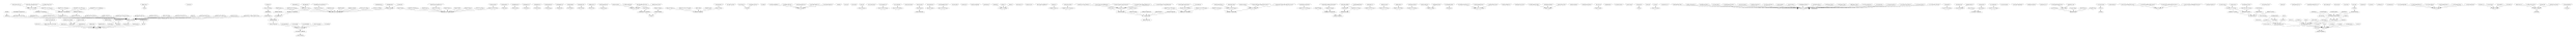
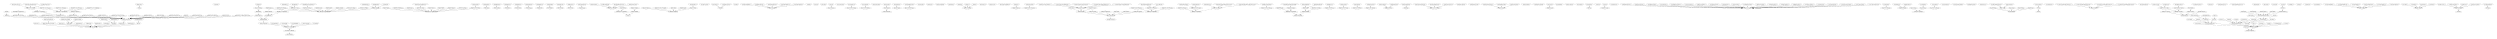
  digraph {
    fontname=Inter
    node [fontname=Inter]
    edge [fontname=Inter]
    IBGLFont
    IInterface
    IBGLRenderedFont
    IBGLTexture
    IBGRACanvasTextureProvider2D
    IBGRACanvasGradient2D
    IBGRAFace3D
    IBGRALight3D
    IBGRADirectionalLight3D
    IBGRAPointLight3D
    IBGRAMaterial3D
    IBGRANormal3D
    IBGRAObject3D
    IBGRAPart3D
    IBGRAPath
    TBGRACanvas2D
    TBGRACustomPath
    TBGRAPath
    TBGLPath
    IBGRAScanner
    TBGRACustomScanner
    TBGRAAffineScannerTransform
    TBGRAAffineBitmapTransform
    TBGRABitmapScanner
    TBGRAExtendedBorderScanner
    TBGRAFilterScanner
    TBGRAFilterScannerMultipixel
    TBGRA3X3FilterScanner
    TBGRAContourScanner
    TBGRAEmbossHightlightScanner
    TBGRASharpenScanner
    TBGRAFilterScannerPixelwise
    TBGRAFilterScannerGrayscale
    TBGRAFilterScannerNegative
    TBGRAFilterScannerNormalize
    TBGRAFilterScannerSwapRedBlue
    TBGRAGradientScanner
    TBGRAConstantScanner
    TBGRAGradientTriangleScanner
    TBGRAOpacityScanner
    TBGRAPerspectiveScannerTransform
    TBGRAQuadLinearScanner
    TBGRARandomScanner
    TBGRAScannerOffset
    TBGRASolidColorMaskScanner
    n46 [label=IBGRAFace]
    TBGRATextureMaskScanner
    TBGRATriangleLinearMapping
    TBGRATwirlScanner
    TBGRAVerticalCylinderDeformationScanner
    IBGRAVertex3D
    TBitmapTracker
    TBitmap
    TColorHelper
    TCustomUniversalBitmap
    TFPCustomImage
    TGenericUniversalBitmap
    TBGRACustomBitmap
    TBGRADefaultBitmap
    TBGRALCLBitmap
    TBGRABitmap
    TBGLCustomBitmap
    TBGLBitmap
    TBGRAPtrBitmap
    TBGRALCLPtrBitmap
    TBGRAMemoryStreamBitmap
    TExpandedBitmap
    TGrayscaleMask
    TLinearRGBABitmap
    TWordXYZABitmap
    TXYZABitmap
    TBGRAImageReader
    TFPCustomImageReader
    TBGRAReaderBMP
    TBGRAReaderPNG
    TFPReaderSVG
    TBGRAReaderAvif
    TBGRAReaderBmpMioMap
    TBGRAReaderIcoOrCur
    TBGRAReaderCur
    TBGRAReaderIco
    TBGRAReaderLazPaint
    TBGRAReaderLazPaintWithLayers
    TBGRAReaderOXO
    TBGRAReaderTiff
    TBGRAReaderWebP
    TFPReaderOpenRaster
    TFPReaderPaintDotNet
    TBGRACustomWriterPNG
    TFPCustomImageWriter
    TBGRAWriterPNG
    TBGRAWriterAvif
    TBGRAWriterBmpMioMap
    TBGRAWriterGIF
    TBGRAWriterLazPaint
    TBGRAWriterLazPaintWithLayers
    TBGRAWriterOXO
    TBGRAWriterTiff
    TBGRAWriterWebP
    TFPWriterOpenRaster
    TBGRAReaderGIF
    TFPReaderGif
    TBGRAReaderJpeg
    TFPReaderJPEG
    TBGRAReaderPCX
    TFPReaderPCX
    TBGRAReaderPSD
    TFPReaderPSD
    TBGRAReaderTarga
    TFPReaderTarga
    TBGRAReaderXPM
    TFPReaderXPM
    TBGRAWriterBMP
    TFPWriterBMP
    TBGRAWriterJPEG
    TFPWriterJPEG
    TBGRAWriterPCX
    TFPWriterPCX
    TBGRAFreeTypeDrawer
    TFreeTypeDrawer
    TBGRAAnimatedGif
    TGraphic
    TBGRAAnimatedPng
    TBGRACustomLayeredBitmap
    TBGRALayeredBitmap
    TBGRALayeredSVG
    TBGRALazPaintImage
    TBGRAOpenRasterDocument
    TBGRAPhoxoDocument
    TPaintDotNetFile
    TBGLCustomFont
    TInterfacedObject
    TBGLRenderedFont
    TBGLCustomTexture
    TBGRACanvasTextureProvider2D
    TBGRALight3D
    TBGRAMaterial3D
    ColorspaceCollection
    EAvifException
    Exception
    EColorQuantizerMissing
    TAffineBox
    TAttributeVariableInteger
    TAttributeVariable
    TAttributeVariablePoint
    TAttributeVariablePoint3D
    TAttributeVariablePointF
    TAttributeVariableSingle
    TAvifReader
    TAvifWriter
    TBGLContext
    TBGLArray
    TBGLCustomArray
    TBGLCustomCanvas
    TBGLElementArray
    TBGLCustomElementArray
    TBGLFrameBuffer
    TBGLCustomFrameBuffer
    TBGLCustomLighting
    TBGLShader3D
    TBGLCustomShader
    TBGLBlurShader
    TBGLDefaultSprite
    TBGLCustomSprite
    TBGLDefaultSpriteEngine
    TBGLCustomSpriteEngine
    TBGLLighting3D
    TBGRACanvas
    TBGRACanvasState2D
    TBGRAColorBox
    TBGRABrush
    TBGRAColoredObject
    TBGRAFont
    TBGRAPen
    TBGRAColorList
    TBGRAColorTree
    TBGRACompressableBitmap
    TBGRAArrow
    TBGRACustomArrow
    TBGRAColorQuantizer
    TBGRACustomColorQuantizer
    TFillShapeInfo
    TBGRACustomFillInfo
    TCustomFillPolyInfo
    TFillPolyInfo
    TOnePassFillPolyInfo
    TPolygonLinearColorGradientInfo
    TPolygonLinearTextureMappingInfo
    TPolygonPerspectiveColorGradientInfo
    TPolygonPerspectiveMappingShaderInfo
    TPolygonPerspectiveTextureMappingInfo
    TSimpleFillPolyInfo
    TFillBorderEllipseInfo
    TFillBorderRoundRectInfo
+   TFillEllipseInfo
    TFillRectangleInfo
    TFillRoundRectangleInfo
    TBGRAFreeTypeFontRenderer
    TBGRACustomFontRenderer
    TBGRASystemFontRenderer
    TBGRATextEffectFontRenderer
    TLCLFontRenderer
    TBGRAVectorizedFontRenderer
    TBGRABufferedGradient
    TBGRACustomGradient
    TBGRACustomMultiGradient
    TBGRAHueMultiGradient
    TBGRAMultiGradient
    TBGRASimpleGradient
    TBGRAHueGradient
    TBGRASimpleGradientWithGammaCorrection
    TBGRASimpleGradientWithoutGammaCorrection
    TBGRAMemOriginalStorage
    TBGRACustomOriginalStorage
    TBGRAAvgLvlPalette
    TBGRACustomPalette
    TBGRAPalette
    TBGRAIndexedPalette
    TBGRAWeightedPalette
    TBGRAReferencePalette
    TBGRACustomApproxPalette
    TBGRA16BitPalette
    TBGRAApproxPalette
    TBGRAApproxPaletteViaLargerPalette
    TBGRAPathCursor
    TBGRACustomPathCursor
    TBGRAPenStroker
    TBGRACustomPenStroker
    TBGRATextEffect
    TBGRACustomTextEffect
    TBGRAVectorizedFont
    TBGRACustomTypeWriter
    TBGRACoordPool3D
    TBGRAGenericPool
    TBGRANormalPool3D
    TBGRAPolygonalGlyph
    TBGRAGlyph
    TBGRALayerGradientOriginal
    TBGRALayerCustomOriginal
    TBGRALayerImageOriginal
    TBGRALayerSVGOriginal
    TBGRAMultishapeFiller
    TBGRAMultiSliceScaling
    TBGRAGradientOriginalDiff
    TBGRAOriginalDiff
    TBGRAImageOriginalDiff
    TBGRASVGOriginalDiff
    TBGRAOriginalEditor
    TBGRAResourceManager
    TBGLScene3D
    TBGRAScene3D
    TBGRAShader3D
    TBGRASliceScaling
    TBidiTextLayout
    TBidiLayoutTree
    TBidiTree
    TCamera3D
    TSVGUnits
    TCSSUnitConverter
    TCubicBezierCurve
    TAdobeRGBAColorspace
    TCustomColorspace
    TBGRAPixelColorspace
    TByteMaskColorspace
    TColorColorspace
    TExpandedPixelColorspace
    TFPColorColorspace
    TGSBAPixelColorspace
    THSLAPixelColorspace
    TLabAColorspace
    TLChAColorspace
    TLinearRGBAColorspace
    TStdCMYKColorspace
    TStdHSLAColorspace
    TStdHSVAColorspace
    TStdRGBAColorspace
    TWordXYZAColorspace
    TXYZAColorspace
    TYCbCr601Colorspace
    TYCbCr601JPEGColorspace
    TYCbCr709Colorspace
    TYCbCr709JPEGColorspace
    TPhongShading
    TCustomPhongShading
    TBGLRenderer3D
    TCustomRenderer3D
    TBGRARenderer3D
    TSerializedArray
    TCustomSerializedObject
    TSerializedValue
    TSerializedClass
    TUniversalDrawer
    TCustomUniversalDrawer
    TDimensionMinMax
    TDitheringToIndexedImage
    TDotNetDeserialization
    TEasyBezierCurve
    TCustomBlurTask
    TFilterTask
    TDitheringTask
    TFloydSteinbergDitheringTask
    TNearestColorTask
    TGrayscaleTask
    TMotionBlurTask
    TRadialBlurTask
    TFPGList
    TFPSList
    TSVGLinkListeners
    TGroupIconHeader
    TLinearColorGradientIntersectionInfo
    TIntersectionInfo
    TLinearTextureMappingIntersectionInfo
    TPerspectiveColorGradientIntersectionInfo
    TPerspectiveTextureMappingIntersectionInfo
    TMemoryBlockAlign128
    TBGRAIconCursorEntry
    TMultiFileEntry
    TCustomResourceEntry
    TGroupIconOrCursorEntry
    TGroupCursorEntry
    TGroupIconEntry
    TUnformattedResourceEntry
    TBitmapResourceEntry
    TLazResourceEntry
    TFormDataEntry
    TMemDirectoryEntry
    TPerspectiveTransform
    TPNGFrame
    TQuadraticBezierCurve
    TRationalQuadraticBezierCurve
    TRenderedGlyph
    TResourceInfo
    TSVGContent
    TBGRASVG
    TSVGCustomElement
    TSVGElement
    TSVGColorProfile
    TSVGElementWithContent
    TSVGClipPath
    TSVGDefine
    TSVGGradient
    TSVGLinearGradient
    TSVGRadialGradient
    TSVGGroup
    TSVGLink
    TSVGElementWithGradient
    TSVGCircle
    TSVGEllipse
    TSVGPath
    TSVGPolypoints
    TSVGRectangle
    TSVGTextElement
    TSVGGlyphRef
    TSVGTextElementWithContent
    TSVGAltGlyph
    TSVGAltGlyphDef
    TSVGAltGlyphItem
    TSVGTextPath
    TSVGTextPositioning
    TSVGText
    TSVGTSpan
    TSVGTRef
    TSVGImage
    TSVGPattern
    TSVGLine
    TSVGMarker
    TSVGMask
    TSVGStopGradient
    TSVGStyle
    TSVGDataLink
    TSVGParser
    TTiffWriterEntry
    TUnicodeAnalysis
    TUniformVariableInteger
    TUniformVariable
    TUniformVariableMatrix4D
    TUniformVariablePoint
    TUniformVariablePoint3D
    TUniformVariablePointF
    TUniformVariableSingle
    TCubicKernel
    TWideKernelFilter
    TLanczosKernel
    TMitchellKernel
    TSplineKernel
    TMultiFileContainer
    TPersistent
    TBGRAIconCursor
    TLazResourceContainer
    TMemDirectory
    TWinResourceContainer
    TUnzipperStreamUtf8
    TUnZipper
    IBGLFont -> IInterface
    IBGLRenderedFont -> IBGLFont
    IBGLTexture -> IInterface
    IBGRACanvasTextureProvider2D -> IInterface
    IBGRACanvasGradient2D -> IBGRACanvasTextureProvider2D
    IBGRAFace3D -> IInterface
    IBGRALight3D -> IInterface
    IBGRADirectionalLight3D -> IBGRALight3D
    IBGRAPointLight3D -> IBGRALight3D
    IBGRAMaterial3D -> IInterface
    IBGRANormal3D -> IInterface
    IBGRAObject3D -> IInterface
    IBGRAPart3D -> IInterface
    IBGRAPath -> IInterface
    TBGRACanvas2D -> IBGRAPath
    TBGRACustomPath -> IBGRAPath
    TBGRAPath -> TBGRACustomPath
    TBGLPath -> TBGRAPath
    IBGRAScanner -> IInterface
    TBGRACustomScanner -> IBGRAScanner
    TBGRAAffineScannerTransform -> TBGRACustomScanner
    TBGRAAffineBitmapTransform -> TBGRAAffineScannerTransform
    TBGRABitmapScanner -> TBGRACustomScanner
    TBGRAExtendedBorderScanner -> TBGRACustomScanner
    TBGRAFilterScanner -> TBGRACustomScanner
    TBGRAFilterScannerMultipixel -> TBGRAFilterScanner
    TBGRA3X3FilterScanner -> TBGRAFilterScannerMultipixel
    TBGRAContourScanner -> TBGRA3X3FilterScanner
    TBGRAEmbossHightlightScanner -> TBGRA3X3FilterScanner
    TBGRASharpenScanner -> TBGRA3X3FilterScanner
    TBGRAFilterScannerPixelwise -> TBGRAFilterScanner
    TBGRAFilterScannerGrayscale -> TBGRAFilterScannerPixelwise
    TBGRAFilterScannerNegative -> TBGRAFilterScannerPixelwise
    TBGRAFilterScannerNormalize -> TBGRAFilterScannerPixelwise
    TBGRAFilterScannerSwapRedBlue -> TBGRAFilterScannerPixelwise
    TBGRAGradientScanner -> TBGRACustomScanner
    TBGRAConstantScanner -> TBGRAGradientScanner
    TBGRAGradientTriangleScanner -> TBGRACustomScanner
    TBGRAOpacityScanner -> TBGRACustomScanner
    TBGRAPerspectiveScannerTransform -> TBGRACustomScanner
    TBGRAQuadLinearScanner -> TBGRACustomScanner
    TBGRARandomScanner -> TBGRACustomScanner
    TBGRAScannerOffset -> TBGRACustomScanner
    TBGRASolidColorMaskScanner -> TBGRACustomScanner
    n46 -> TBGRACustomScanner
    TBGRATextureMaskScanner -> TBGRACustomScanner
    TBGRATriangleLinearMapping -> TBGRACustomScanner
    TBGRATwirlScanner -> TBGRACustomScanner
    TBGRAVerticalCylinderDeformationScanner -> TBGRACustomScanner
    IBGRAVertex3D -> IInterface
    TBitmapTracker -> TBitmap
    TCustomUniversalBitmap -> TFPCustomImage
    TGenericUniversalBitmap -> TCustomUniversalBitmap
    TBGRACustomBitmap -> TGenericUniversalBitmap
    TBGRADefaultBitmap -> TBGRACustomBitmap
    TBGRALCLBitmap -> TBGRADefaultBitmap
    TBGRABitmap -> TBGRALCLBitmap
    TBGLCustomBitmap -> TBGRABitmap
    TBGLBitmap -> TBGLCustomBitmap
    TBGRAPtrBitmap -> TBGRADefaultBitmap
    TBGRALCLPtrBitmap -> TBGRAPtrBitmap
    TBGRAMemoryStreamBitmap -> TBGRAPtrBitmap
    TExpandedBitmap -> TGenericUniversalBitmap
    TGrayscaleMask -> TGenericUniversalBitmap
    TLinearRGBABitmap -> TGenericUniversalBitmap
    TWordXYZABitmap -> TGenericUniversalBitmap
    TXYZABitmap -> TGenericUniversalBitmap
    TBGRAImageReader -> TFPCustomImageReader
    TBGRAReaderBMP -> TBGRAImageReader
    TBGRAReaderPNG -> TBGRAImageReader
    TFPReaderSVG -> TBGRAImageReader
    TBGRAReaderAvif -> TFPCustomImageReader
    TBGRAReaderBmpMioMap -> TFPCustomImageReader
    TBGRAReaderIcoOrCur -> TFPCustomImageReader
    TBGRAReaderCur -> TBGRAReaderIcoOrCur
    TBGRAReaderIco -> TBGRAReaderIcoOrCur
    TBGRAReaderLazPaint -> TFPCustomImageReader
    TBGRAReaderLazPaintWithLayers -> TBGRAReaderLazPaint
    TBGRAReaderOXO -> TFPCustomImageReader
    TBGRAReaderTiff -> TFPCustomImageReader
    TBGRAReaderWebP -> TFPCustomImageReader
    TFPReaderOpenRaster -> TFPCustomImageReader
    TFPReaderPaintDotNet -> TFPCustomImageReader
    TBGRACustomWriterPNG -> TFPCustomImageWriter
    TBGRAWriterPNG -> TBGRACustomWriterPNG
    TBGRAWriterAvif -> TFPCustomImageWriter
    TBGRAWriterBmpMioMap -> TFPCustomImageWriter
    TBGRAWriterGIF -> TFPCustomImageWriter
    TBGRAWriterLazPaint -> TFPCustomImageWriter
    TBGRAWriterLazPaintWithLayers -> TBGRAWriterLazPaint
    TBGRAWriterOXO -> TFPCustomImageWriter
    TBGRAWriterTiff -> TFPCustomImageWriter
    TBGRAWriterWebP -> TFPCustomImageWriter
    TFPWriterOpenRaster -> TFPCustomImageWriter
    TBGRAReaderGIF -> TFPReaderGif
    TBGRAReaderJpeg -> TFPReaderJPEG
    TBGRAReaderPCX -> TFPReaderPCX
    TBGRAReaderPSD -> TFPReaderPSD
    TBGRAReaderTarga -> TFPReaderTarga
    TBGRAReaderXPM -> TFPReaderXPM
    TBGRAWriterBMP -> TFPWriterBMP
    TBGRAWriterJPEG -> TFPWriterJPEG
    TBGRAWriterPCX -> TFPWriterPCX
    TBGRAFreeTypeDrawer -> TFreeTypeDrawer
    TBGRAAnimatedGif -> TGraphic
    TBGRAAnimatedPng -> TBGRAAnimatedGif
    TBGRACustomLayeredBitmap -> TGraphic
    TBGRALayeredBitmap -> TBGRACustomLayeredBitmap
    TBGRALayeredSVG -> TBGRALayeredBitmap
    TBGRALazPaintImage -> TBGRALayeredBitmap
    TBGRAOpenRasterDocument -> TBGRALayeredBitmap
    TBGRAPhoxoDocument -> TBGRALayeredBitmap
    TPaintDotNetFile -> TBGRACustomLayeredBitmap
    TBGLCustomFont -> TInterfacedObject
    TBGLRenderedFont -> TBGLCustomFont
    TBGLCustomTexture -> TInterfacedObject
    TBGRACanvasTextureProvider2D -> TInterfacedObject
    TBGRALight3D -> TInterfacedObject
    TBGRAMaterial3D -> TInterfacedObject
    EAvifException -> Exception
    EColorQuantizerMissing -> Exception
    TAttributeVariableInteger -> TAttributeVariable
    TAttributeVariablePoint -> TAttributeVariable
    TAttributeVariablePoint3D -> TAttributeVariable
    TAttributeVariablePointF -> TAttributeVariable
    TAttributeVariableSingle -> TAttributeVariable
    TBGLArray -> TBGLCustomArray
    TBGLElementArray -> TBGLCustomElementArray
    TBGLFrameBuffer -> TBGLCustomFrameBuffer
    TBGLShader3D -> TBGLCustomShader
    TBGLBlurShader -> TBGLShader3D
    TBGLDefaultSprite -> TBGLCustomSprite
    TBGLDefaultSpriteEngine -> TBGLCustomSpriteEngine
    TBGRABrush -> TBGRAColoredObject
    TBGRAFont -> TBGRAColoredObject
    TBGRAPen -> TBGRAColoredObject
    TBGRAArrow -> TBGRACustomArrow
    TBGRAColorQuantizer -> TBGRACustomColorQuantizer
    TFillShapeInfo -> TBGRACustomFillInfo
    TCustomFillPolyInfo -> TFillShapeInfo
    TFillPolyInfo -> TCustomFillPolyInfo
    TOnePassFillPolyInfo -> TCustomFillPolyInfo
    TPolygonLinearColorGradientInfo -> TOnePassFillPolyInfo
    TPolygonLinearTextureMappingInfo -> TOnePassFillPolyInfo
    TPolygonPerspectiveColorGradientInfo -> TOnePassFillPolyInfo
    TPolygonPerspectiveMappingShaderInfo -> TOnePassFillPolyInfo
    TPolygonPerspectiveTextureMappingInfo -> TOnePassFillPolyInfo
    TSimpleFillPolyInfo -> TCustomFillPolyInfo
    TFillBorderEllipseInfo -> TFillShapeInfo
    TFillBorderRoundRectInfo -> TFillShapeInfo
+   TFillEllipseInfo -> TFillShapeInfo
    TFillRectangleInfo -> TFillShapeInfo
    TFillRoundRectangleInfo -> TFillShapeInfo
    TBGRAFreeTypeFontRenderer -> TBGRACustomFontRenderer
    TBGRASystemFontRenderer -> TBGRACustomFontRenderer
    TBGRATextEffectFontRenderer -> TBGRASystemFontRenderer
    TLCLFontRenderer -> TBGRASystemFontRenderer
    TBGRAVectorizedFontRenderer -> TBGRACustomFontRenderer
    TBGRABufferedGradient -> TBGRACustomGradient
    TBGRACustomMultiGradient -> TBGRACustomGradient
    TBGRAHueMultiGradient -> TBGRACustomMultiGradient
    TBGRAMultiGradient -> TBGRACustomMultiGradient
    TBGRASimpleGradient -> TBGRACustomGradient
    TBGRAHueGradient -> TBGRASimpleGradient
    TBGRASimpleGradientWithGammaCorrection -> TBGRASimpleGradient
    TBGRASimpleGradientWithoutGammaCorrection -> TBGRASimpleGradient
    TBGRAMemOriginalStorage -> TBGRACustomOriginalStorage
    TBGRAAvgLvlPalette -> TBGRACustomPalette
    TBGRAPalette -> TBGRAAvgLvlPalette
    TBGRAIndexedPalette -> TBGRAPalette
    TBGRAWeightedPalette -> TBGRAPalette
    TBGRAReferencePalette -> TBGRAAvgLvlPalette
    TBGRACustomApproxPalette -> TBGRACustomPalette
    TBGRA16BitPalette -> TBGRACustomApproxPalette
    TBGRAApproxPalette -> TBGRACustomApproxPalette
    TBGRAApproxPaletteViaLargerPalette -> TBGRAApproxPalette
    TBGRAPathCursor -> TBGRACustomPathCursor
    TBGRAPenStroker -> TBGRACustomPenStroker
    TBGRATextEffect -> TBGRACustomTextEffect
    TBGRAVectorizedFont -> TBGRACustomTypeWriter
    TBGRACoordPool3D -> TBGRAGenericPool
    TBGRANormalPool3D -> TBGRAGenericPool
    TBGRAPolygonalGlyph -> TBGRAGlyph
    TBGRALayerGradientOriginal -> TBGRALayerCustomOriginal
    TBGRALayerImageOriginal -> TBGRALayerCustomOriginal
    TBGRALayerSVGOriginal -> TBGRALayerCustomOriginal
    TBGRAGradientOriginalDiff -> TBGRAOriginalDiff
    TBGRAImageOriginalDiff -> TBGRAOriginalDiff
    TBGRASVGOriginalDiff -> TBGRAOriginalDiff
    TBGLScene3D -> TBGRAScene3D
    TBidiLayoutTree -> TBidiTree
    TSVGUnits -> TCSSUnitConverter
    TAdobeRGBAColorspace -> TCustomColorspace
    TBGRAPixelColorspace -> TCustomColorspace
    TByteMaskColorspace -> TCustomColorspace
    TColorColorspace -> TCustomColorspace
    TExpandedPixelColorspace -> TCustomColorspace
    TFPColorColorspace -> TCustomColorspace
    TGSBAPixelColorspace -> TCustomColorspace
    THSLAPixelColorspace -> TCustomColorspace
    TLabAColorspace -> TCustomColorspace
    TLChAColorspace -> TCustomColorspace
    TLinearRGBAColorspace -> TCustomColorspace
    TStdCMYKColorspace -> TCustomColorspace
    TStdHSLAColorspace -> TCustomColorspace
    TStdHSVAColorspace -> TCustomColorspace
    TStdRGBAColorspace -> TCustomColorspace
    TWordXYZAColorspace -> TCustomColorspace
    TXYZAColorspace -> TCustomColorspace
    TYCbCr601Colorspace -> TCustomColorspace
    TYCbCr601JPEGColorspace -> TCustomColorspace
    TYCbCr709Colorspace -> TCustomColorspace
    TYCbCr709JPEGColorspace -> TCustomColorspace
    TPhongShading -> TCustomPhongShading
    TBGLRenderer3D -> TCustomRenderer3D
    TBGRARenderer3D -> TCustomRenderer3D
    TSerializedArray -> TCustomSerializedObject
    TSerializedValue -> TSerializedArray
    TSerializedClass -> TCustomSerializedObject
    TUniversalDrawer -> TCustomUniversalDrawer
    TCustomBlurTask -> TFilterTask
    TDitheringTask -> TFilterTask
    TFloydSteinbergDitheringTask -> TDitheringTask
    TNearestColorTask -> TDitheringTask
    TGrayscaleTask -> TFilterTask
    TMotionBlurTask -> TFilterTask
    TRadialBlurTask -> TFilterTask
    TFPGList -> TFPSList
    TSVGLinkListeners -> TFPGList
    TLinearColorGradientIntersectionInfo -> TIntersectionInfo
    TLinearTextureMappingIntersectionInfo -> TIntersectionInfo
    TPerspectiveColorGradientIntersectionInfo -> TIntersectionInfo
    TPerspectiveTextureMappingIntersectionInfo -> TIntersectionInfo
    TBGRAIconCursorEntry -> TMultiFileEntry
    TCustomResourceEntry -> TMultiFileEntry
    TGroupIconOrCursorEntry -> TCustomResourceEntry
    TGroupCursorEntry -> TGroupIconOrCursorEntry
    TGroupIconEntry -> TGroupIconOrCursorEntry
    TUnformattedResourceEntry -> TCustomResourceEntry
    TBitmapResourceEntry -> TUnformattedResourceEntry
    TLazResourceEntry -> TMultiFileEntry
    TFormDataEntry -> TLazResourceEntry
    TMemDirectoryEntry -> TMultiFileEntry
    TBGRASVG -> TSVGCustomElement
    TSVGElement -> TSVGCustomElement
    TSVGColorProfile -> TSVGElement
    TSVGElementWithContent -> TSVGElement
    TSVGClipPath -> TSVGElementWithContent
    TSVGDefine -> TSVGElementWithContent
    TSVGGradient -> TSVGElementWithContent
    TSVGLinearGradient -> TSVGGradient
    TSVGRadialGradient -> TSVGGradient
    TSVGGroup -> TSVGElementWithContent
    TSVGLink -> TSVGGroup
    TSVGElementWithGradient -> TSVGElement
    TSVGCircle -> TSVGElementWithGradient
    TSVGEllipse -> TSVGElementWithGradient
    TSVGPath -> TSVGElementWithGradient
    TSVGPolypoints -> TSVGElementWithGradient
    TSVGRectangle -> TSVGElementWithGradient
    TSVGTextElement -> TSVGElementWithGradient
    TSVGGlyphRef -> TSVGTextElement
    TSVGTextElementWithContent -> TSVGTextElement
    TSVGAltGlyph -> TSVGTextElementWithContent
    TSVGAltGlyphDef -> TSVGTextElementWithContent
    TSVGAltGlyphItem -> TSVGTextElementWithContent
    TSVGTextPath -> TSVGTextElementWithContent
    TSVGTextPositioning -> TSVGTextElementWithContent
    TSVGText -> TSVGTextPositioning
    TSVGTSpan -> TSVGText
    TSVGTRef -> TSVGTextElement
    TSVGImage -> TSVGElement
    TSVGPattern -> TSVGImage
    TSVGLine -> TSVGElement
    TSVGMarker -> TSVGElement
    TSVGMask -> TSVGElement
    TSVGStopGradient -> TSVGElement
    TSVGStyle -> TSVGElement
    TUniformVariableInteger -> TUniformVariable
    TUniformVariableMatrix4D -> TUniformVariable
    TUniformVariablePoint -> TUniformVariable
    TUniformVariablePoint3D -> TUniformVariable
    TUniformVariablePointF -> TUniformVariable
    TUniformVariableSingle -> TUniformVariable
    TCubicKernel -> TWideKernelFilter
    TLanczosKernel -> TWideKernelFilter
    TMitchellKernel -> TWideKernelFilter
    TSplineKernel -> TWideKernelFilter
    TMultiFileContainer -> TPersistent
    TBGRAIconCursor -> TMultiFileContainer
    TLazResourceContainer -> TMultiFileContainer
    TMemDirectory -> TMultiFileContainer
    TWinResourceContainer -> TMultiFileContainer
    TUnzipperStreamUtf8 -> TUnZipper
  }
